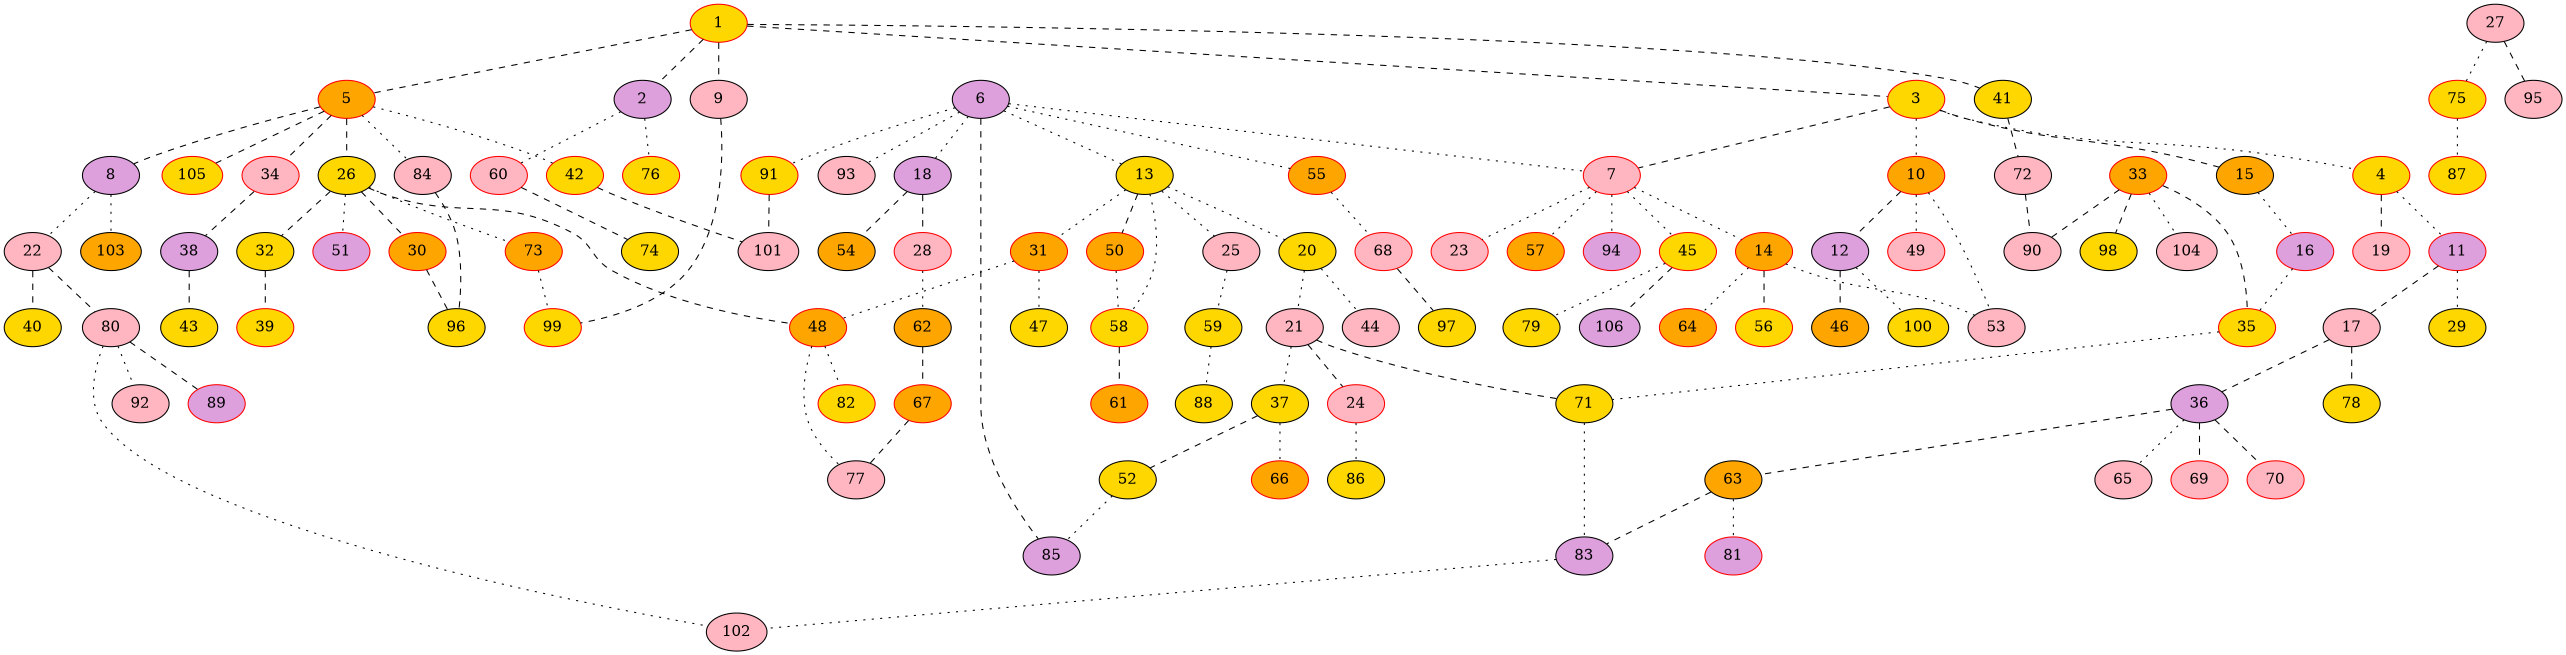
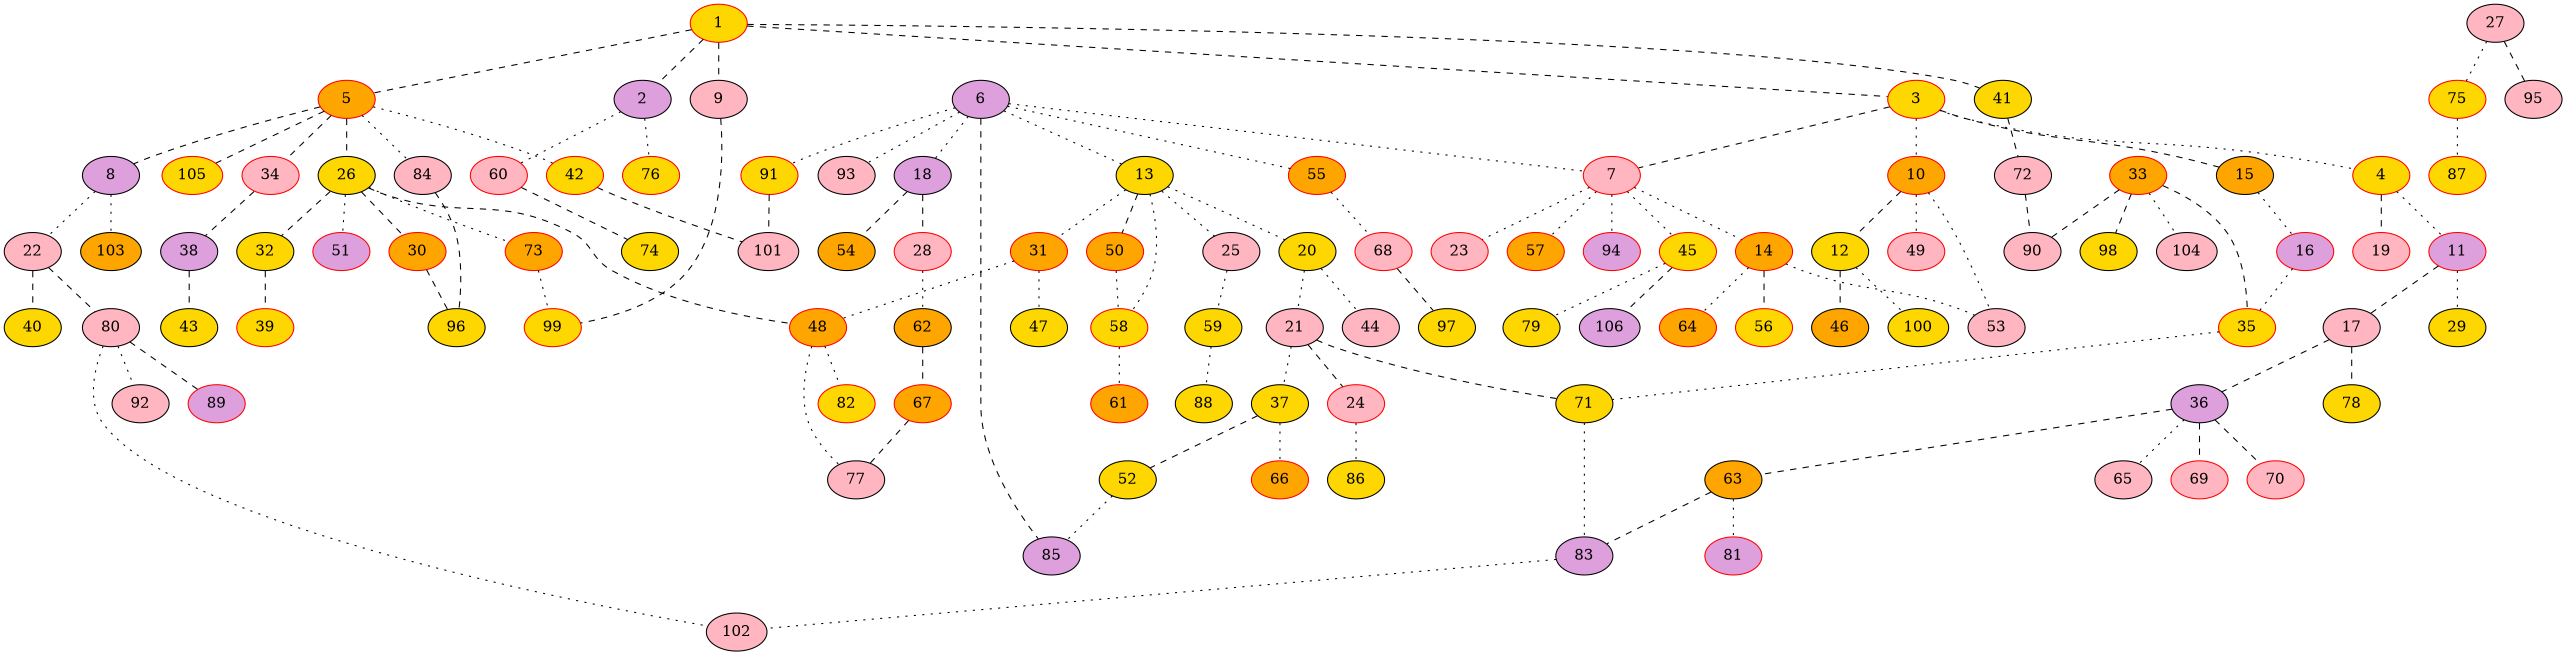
  graph {
    node [color=black fillcolor=gold style=filled]
    edge [style=dotted]
    1 [color=red]
    2 [fillcolor=plum]
    3 [color=red]
    5 [color=red fillcolor=orange]
    9 [fillcolor=lightpink]
    41
    60 [color=red fillcolor=lightpink]
    76 [color=red]
    4 [color=red]
    7 [color=red fillcolor=lightpink]
    10 [color=red fillcolor=orange]
    15 [fillcolor=orange]
    8 [fillcolor=plum]
    26
    34 [color=red fillcolor=lightpink]
    42 [color=red]
    84 [fillcolor=lightpink]
    105 [color=red]
    6 [fillcolor=plum]
    13
    18 [fillcolor=plum]
    55 [color=red fillcolor=orange]
    85 [fillcolor=plum]
    91 [color=red]
    93 [fillcolor=lightpink]
    99 [color=red]
    72 [fillcolor=lightpink]
    74
    11 [color=red fillcolor=plum]
    19 [color=red fillcolor=lightpink]
    14 [color=red fillcolor=orange]
    23 [color=red fillcolor=lightpink]
    45 [color=red]
    57 [color=red fillcolor=orange]
    94 [color=red fillcolor=plum]
-   12 [fillcolor=plum]
+   12
    49 [color=red fillcolor=lightpink]
    53 [fillcolor=lightpink]
    16 [color=red fillcolor=plum]
    17 [fillcolor=lightpink]
    29
    22 [fillcolor=lightpink]
    103 [fillcolor=orange]
    30 [color=red fillcolor=orange]
    32
    48 [color=red fillcolor=orange]
    51 [color=red fillcolor=plum]
    73 [color=red fillcolor=orange]
    38 [fillcolor=plum]
    101 [fillcolor=lightpink]
    96
    20
    25 [fillcolor=lightpink]
    31 [color=red fillcolor=orange]
    50 [color=red fillcolor=orange]
    58 [color=red]
    28 [color=red fillcolor=lightpink]
    54 [fillcolor=orange]
    68 [color=red fillcolor=lightpink]
    56 [color=red]
    64 [color=red fillcolor=orange]
    79
    106 [fillcolor=plum]
    40
    80 [fillcolor=lightpink]
    46 [fillcolor=orange]
    100
    36 [fillcolor=plum]
    78
    21 [fillcolor=lightpink]
    44 [fillcolor=lightpink]
    59
    47
    61 [color=red fillcolor=orange]
    35 [color=red]
    71
    63 [fillcolor=orange]
    65 [fillcolor=lightpink]
    69 [color=red fillcolor=lightpink]
    70 [color=red fillcolor=lightpink]
    62 [fillcolor=orange]
    24 [color=red fillcolor=lightpink]
    37
    86
    52
    66 [color=red fillcolor=orange]
    83 [fillcolor=plum]
    89 [color=red fillcolor=plum]
    92 [fillcolor=lightpink]
    102 [fillcolor=lightpink]
    27 [fillcolor=lightpink]
    75 [color=red]
    95 [fillcolor=lightpink]
    88
    39 [color=red]
    77 [fillcolor=lightpink]
    82 [color=red]
    87 [color=red]
    67 [color=red fillcolor=orange]
    33 [color=red fillcolor=orange]
    90 [fillcolor=lightpink]
    98
    104 [fillcolor=lightpink]
    43
    81 [color=red fillcolor=plum]
    97
    1 -- 2 [style=dashed]
    1 -- 3 [style=dashed]
    1 -- 5 [style=dashed]
    1 -- 9 [style=dashed]
    1 -- 41 [style=dashed]
    2 -- 60
    2 -- 76
    3 -- 4
    3 -- 7 [style=dashed]
    3 -- 10
    3 -- 15 [style=dashed]
    5 -- 8 [style=dashed]
    5 -- 26 [style=dashed]
    5 -- 34 [style=dashed]
    5 -- 42
    5 -- 84
    5 -- 105 [style=dashed]
    9 -- 99 [style=dashed]
    41 -- 72 [style=dashed]
    60 -- 74 [style=dashed]
    4 -- 11
    4 -- 19 [style=dashed]
    7 -- 14
    7 -- 23
    7 -- 45
    7 -- 57
    7 -- 94
    10 -- 12 [style=dashed]
    10 -- 49
    10 -- 53
    15 -- 16
    8 -- 22
    8 -- 103
    26 -- 30 [style=dashed]
    26 -- 32 [style=dashed]
    26 -- 48 [style=dashed]
    26 -- 51
    26 -- 73
    34 -- 38 [style=dashed]
    42 -- 101 [style=dashed]
    84 -- 96 [style=dashed]
    6 -- 7
    6 -- 13
    6 -- 18
    6 -- 55
    6 -- 85 [style=dashed]
    6 -- 91
    6 -- 93
    13 -- 20
    13 -- 25
    13 -- 31
    13 -- 50 [style=dashed]
    13 -- 58
    18 -- 28 [style=dashed]
    18 -- 54 [style=dashed]
    55 -- 68
    91 -- 101 [style=dashed]
    72 -- 90 [style=dashed]
    11 -- 17 [style=dashed]
    11 -- 29
    14 -- 53
    14 -- 56 [style=dashed]
    14 -- 64
    45 -- 79
    45 -- 106 [style=dashed]
    12 -- 46 [style=dashed]
    12 -- 100
    16 -- 35
    17 -- 36 [style=dashed]
    17 -- 78 [style=dashed]
    22 -- 40 [style=dashed]
    22 -- 80 [style=dashed]
    30 -- 96 [style=dashed]
    32 -- 39 [style=dashed]
    48 -- 77
    48 -- 82
    73 -- 99
    38 -- 43 [style=dashed]
    20 -- 21
    20 -- 44
    25 -- 59
    31 -- 48
    31 -- 47
    50 -- 58
-   58 -- 61 [style=dashed]
+   58 -- 61
    28 -- 62
    68 -- 97 [style=dashed]
    80 -- 89 [style=dashed]
    80 -- 92
    80 -- 102
    36 -- 63 [style=dashed]
    36 -- 65
    36 -- 69 [style=dashed]
    36 -- 70 [style=dashed]
    21 -- 71 [style=dashed]
    21 -- 24 [style=dashed]
    21 -- 37
    59 -- 88
    35 -- 71
    71 -- 83
    63 -- 83 [style=dashed]
    63 -- 81
    62 -- 67 [style=dashed]
    24 -- 86
    37 -- 52 [style=dashed]
    37 -- 66
    52 -- 85
    83 -- 102
    27 -- 75
    27 -- 95 [style=dashed]
    75 -- 87
    67 -- 77 [style=dashed]
    33 -- 35 [style=dashed]
    33 -- 90 [style=dashed]
    33 -- 98 [style=dashed]
    33 -- 104
  }
